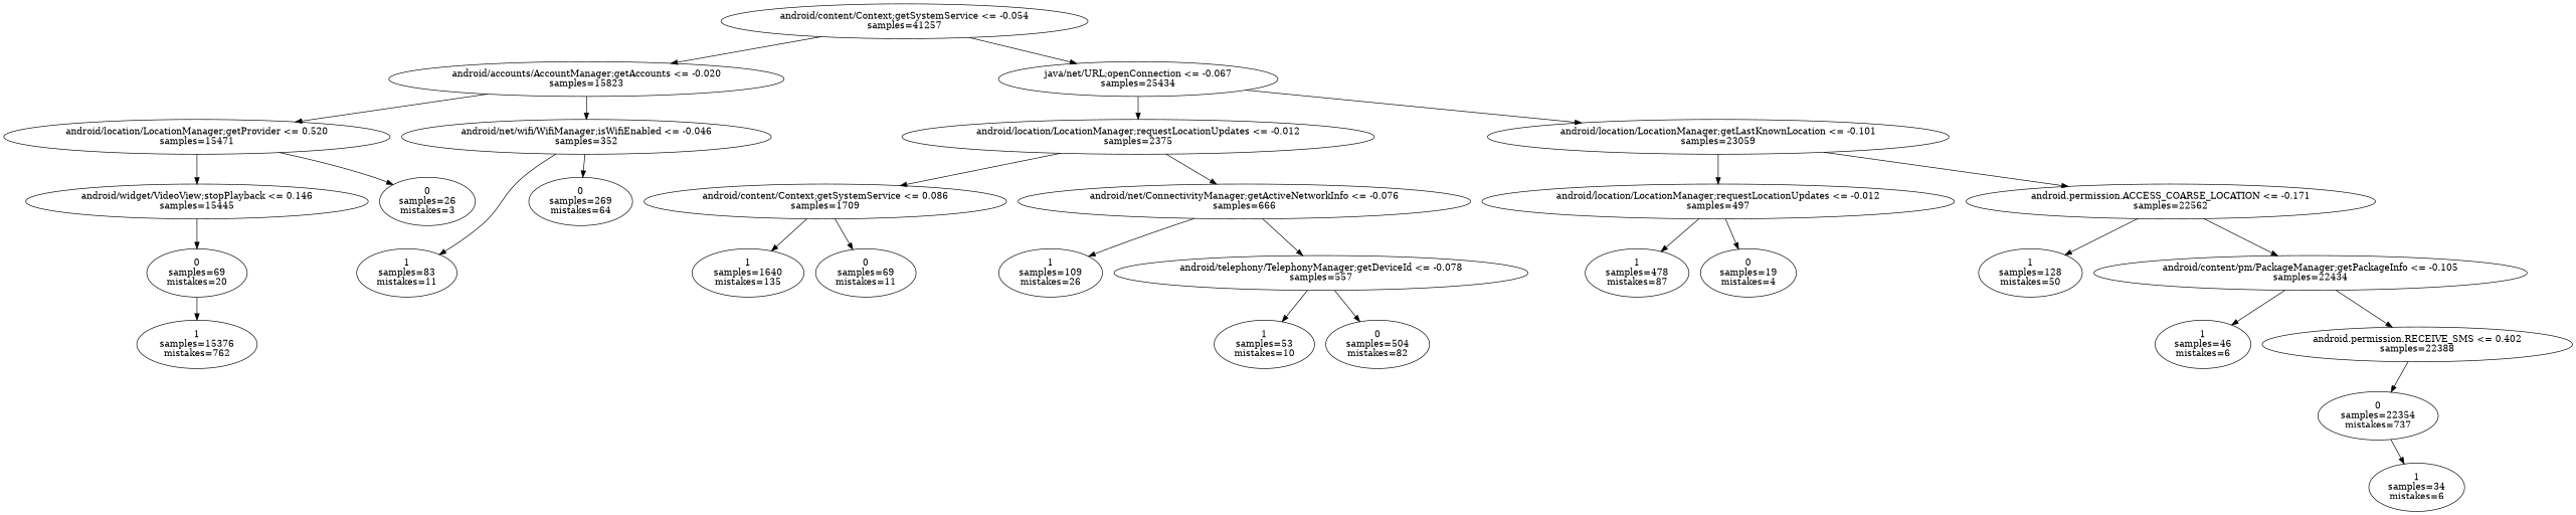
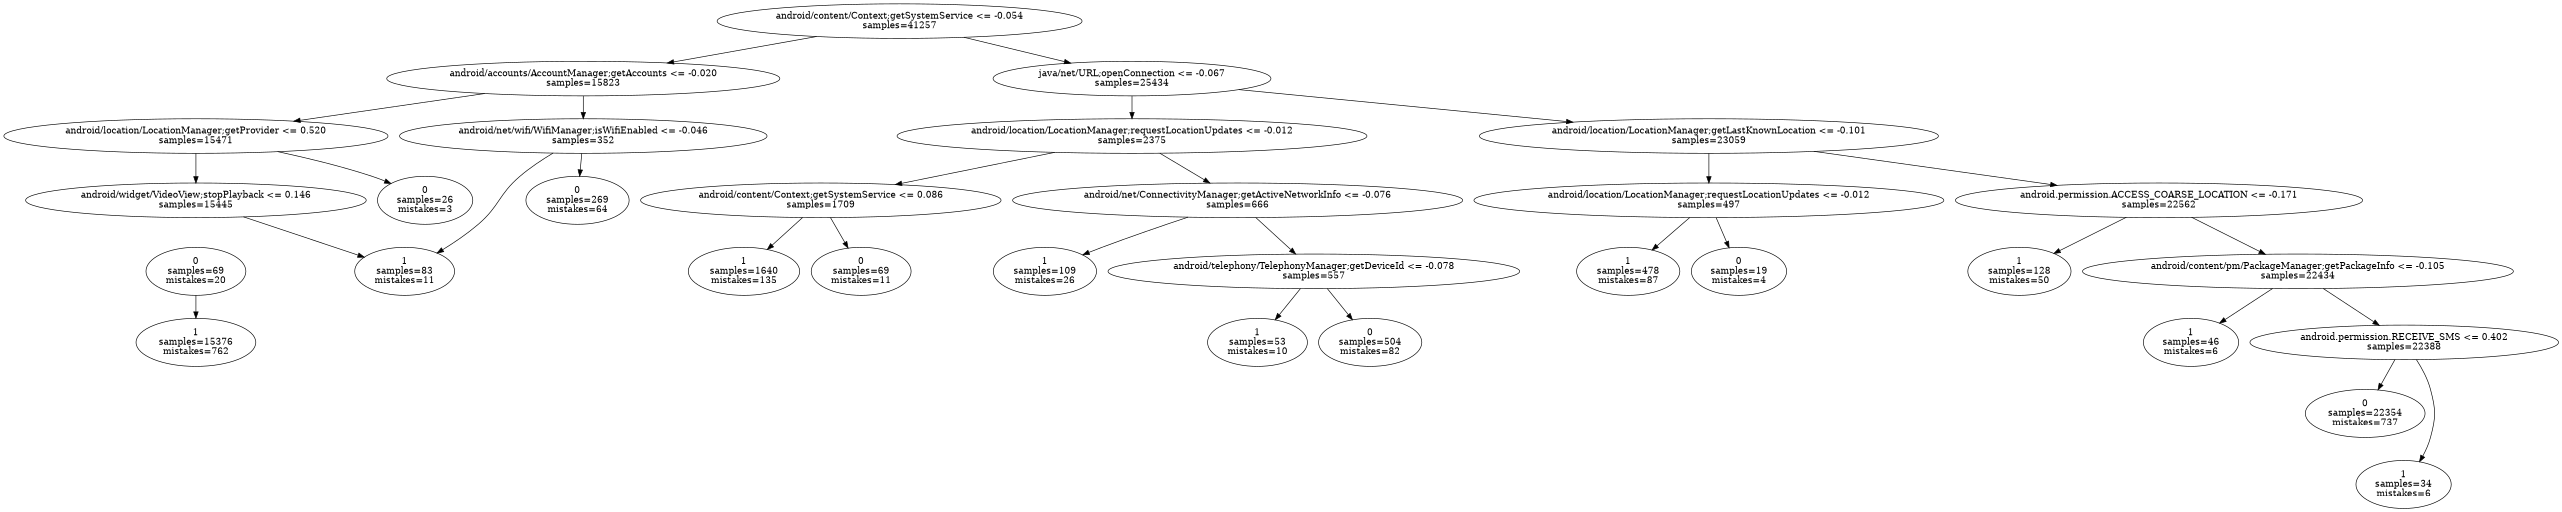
  digraph {
    n1 [label="android/content/Context;getSystemService <= -0.054\nsamples=\41257"]
    n2 [label="android/accounts/AccountManager;getAccounts <= -0.020\nsamples=\15823"]
    n3 [label="java/net/URL;openConnection <= -0.067\nsamples=\25434"]
    n4 [label="android/location/LocationManager;getProvider <= 0.520\nsamples=\15471"]
    n5 [label="android/net/wifi/WifiManager;isWifiEnabled <= -0.046\nsamples=\352"]
    n6 [label="android/location/LocationManager;requestLocationUpdates <= -0.012\nsamples=\2375"]
    n7 [label="android/location/LocationManager;getLastKnownLocation <= -0.101\nsamples=\23059"]
    n8 [label="android/widget/VideoView;stopPlayback <= 0.146\nsamples=\15445"]
    n9 [label="0\nsamples=\26\nmistakes=\3"]
    n10 [label="1\nsamples=\83\nmistakes=\11"]
    n11 [label="0\nsamples=\269\nmistakes=\64"]
    n12 [label="android/content/Context;getSystemService <= 0.086\nsamples=\1709"]
    n13 [label="android/net/ConnectivityManager;getActiveNetworkInfo <= -0.076\nsamples=\666"]
    n14 [label="android/location/LocationManager;requestLocationUpdates <= -0.012\nsamples=\497"]
    n15 [label="android.permission.ACCESS_COARSE_LOCATION <= -0.171\nsamples=\22562"]
    n16 [label="0\nsamples=\69\nmistakes=\20"]
    n17 [label="1\nsamples=\1640\nmistakes=\135"]
    n18 [label="0\nsamples=\69\nmistakes=\11"]
    n19 [label="1\nsamples=\109\nmistakes=\26"]
    n20 [label="android/telephony/TelephonyManager;getDeviceId <= -0.078\nsamples=\557"]
    n21 [label="1\nsamples=\478\nmistakes=\87"]
    n22 [label="0\nsamples=\19\nmistakes=\4"]
    n23 [label="1\nsamples=\128\nmistakes=\50"]
    n24 [label="android/content/pm/PackageManager;getPackageInfo <= -0.105\nsamples=\22434"]
    n25 [label="1\nsamples=\15376\nmistakes=\762"]
    n26 [label="1\nsamples=\53\nmistakes=\10"]
    n27 [label="0\nsamples=\504\nmistakes=\82"]
    n28 [label="1\nsamples=\46\nmistakes=\6"]
    n29 [label="android.permission.RECEIVE_SMS <= 0.402\nsamples=\22388"]
    n30 [label="0\nsamples=\22354\nmistakes=\737"]
    n31 [label="1\nsamples=\34\nmistakes=\6"]
    n1 -> n2
    n1 -> n3
    n2 -> n4
    n2 -> n5
    n3 -> n6
    n3 -> n7
    n4 -> n8
    n4 -> n9
    n5 -> n10
    n5 -> n11
    n6 -> n12
    n6 -> n13
    n7 -> n14
    n7 -> n15
-   n8 -> n16
+   n8 -> n10
    n12 -> n17
    n12 -> n18
    n13 -> n19
    n13 -> n20
    n14 -> n21
    n14 -> n22
    n15 -> n23
    n15 -> n24
    n16 -> n25
    n20 -> n26
    n20 -> n27
    n24 -> n28
    n24 -> n29
    n29 -> n30
-   n30 -> n31
+   n29 -> n31
  }
